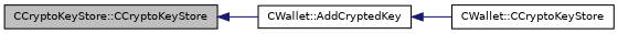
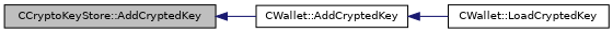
  digraph {
    rankdir=LR
    node [color=black fillcolor=white fontname=Helvetica fontsize=10 shape=record style=filled]
    edge [color=midnightblue dir=back fontname=Helvetica fontsize=10 labelfontname=Helvetica labelfontsize=10 style=solid]
-   n1 [fillcolor=grey75 fontcolor=black height=0.2 label="CCryptoKeyStore::CCryptoKeyStore" width=0.4]
+   n1 [fillcolor=grey75 fontcolor=black height=0.2 label="CCryptoKeyStore::AddCryptedKey" width=0.4]
    n2 [height=0.2 label="CWallet::AddCryptedKey" width=0.4]
-   n3 [height=0.2 label="CWallet::CCryptoKeyStore" width=0.4]
+   n3 [height=0.2 label="CWallet::LoadCryptedKey" width=0.4]
    n1 -> n2
    n2 -> n3
  }
